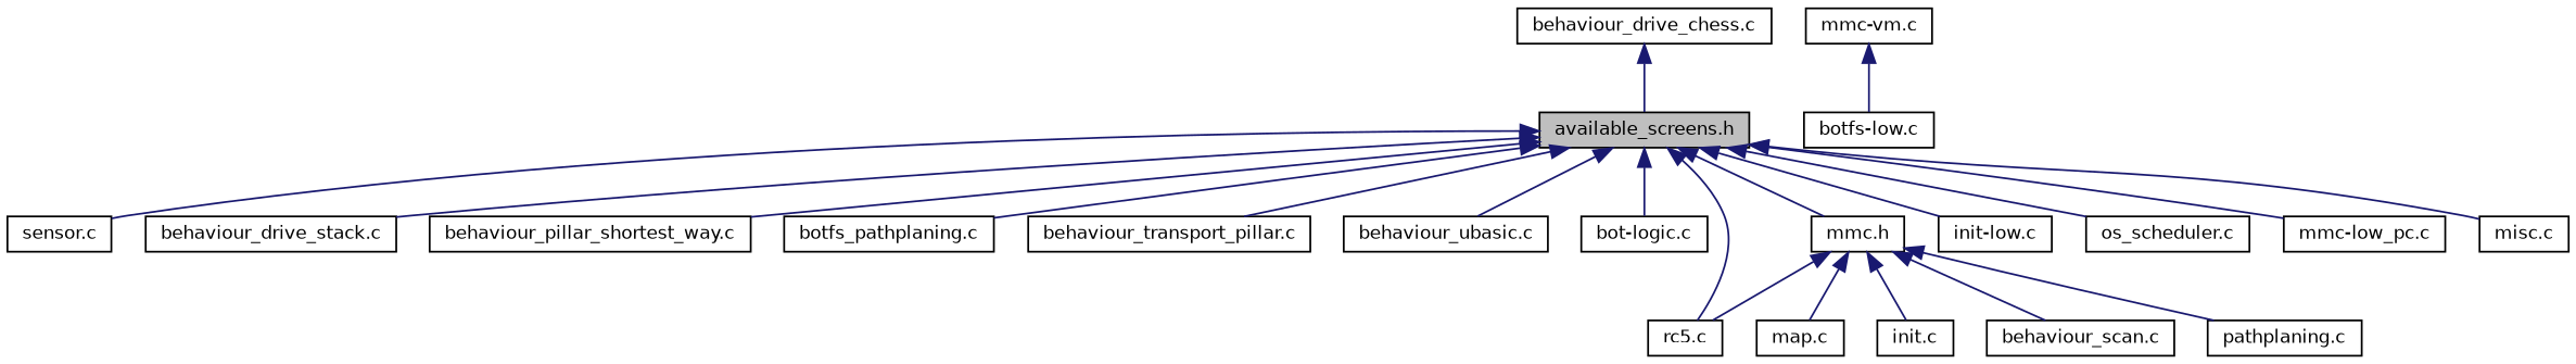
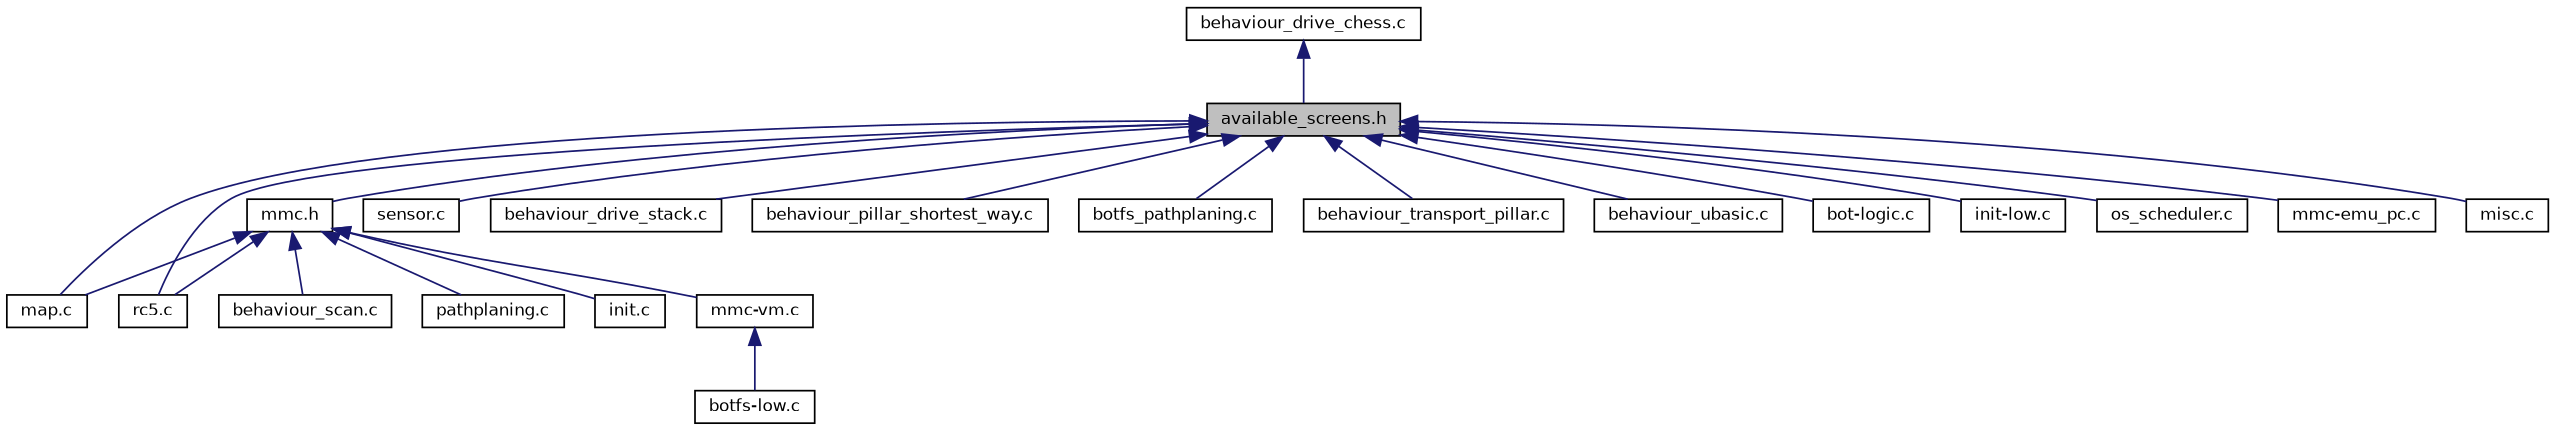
  digraph {
    node [color=black fillcolor=white fontname=Helvetica fontsize=10 shape=record style=filled]
    edge [color=midnightblue dir=back fontname=Helvetica fontsize=10 labelfontname=Helvetica labelfontsize=10 style=solid]
    n1 [fillcolor=grey75 fontcolor=black height=0.2 label="available_screens.h" width=0.4]
    n2 [height=0.2 label="map.c" width=0.4]
    n3 [height=0.2 label="sensor.c" width=0.4]
    n4 [height=0.2 label="behaviour_drive_stack.c" width=0.4]
    n5 [height=0.2 label="behaviour_pillar_shortest_way.c" width=0.4]
    n6 [height=0.2 label="botfs_pathplaning.c" width=0.4]
    n7 [height=0.2 label="behaviour_transport_pillar.c" width=0.4]
    n8 [height=0.2 label="behaviour_ubasic.c" width=0.4]
    n9 [height=0.2 label="bot-logic.c" width=0.4]
    n10 [height=0.2 label="mmc.h" width=0.4]
    n11 [height=0.2 label="rc5.c" width=0.4]
    n12 [height=0.2 label="init-low.c" width=0.4]
    n13 [height=0.2 label="os_scheduler.c" width=0.4]
-   n14 [height=0.2 label="mmc-low_pc.c" width=0.4]
+   n14 [height=0.2 label="mmc-emu_pc.c" width=0.4]
    n15 [height=0.2 label="misc.c" width=0.4]
    n16 [height=0.2 label="behaviour_drive_chess.c" width=0.4]
    n17 [height=0.2 label="init.c" width=0.4]
    n18 [height=0.2 label="mmc-vm.c" width=0.4]
    n19 [height=0.2 label="behaviour_scan.c" width=0.4]
    n20 [height=0.2 label="pathplaning.c" width=0.4]
    n21 [height=0.2 label="botfs-low.c" width=0.4]
+   n1 -> n2
    n1 -> n3
    n1 -> n4
    n1 -> n5
    n1 -> n6
    n1 -> n7
    n1 -> n8
    n1 -> n9
    n1 -> n10
    n1 -> n11
    n1 -> n12
    n1 -> n13
    n1 -> n14
    n1 -> n15
    n10 -> n2
    n10 -> n11
    n10 -> n17
+   n10 -> n18
    n10 -> n19
    n10 -> n20
    n16 -> n1
    n18 -> n21
  }
